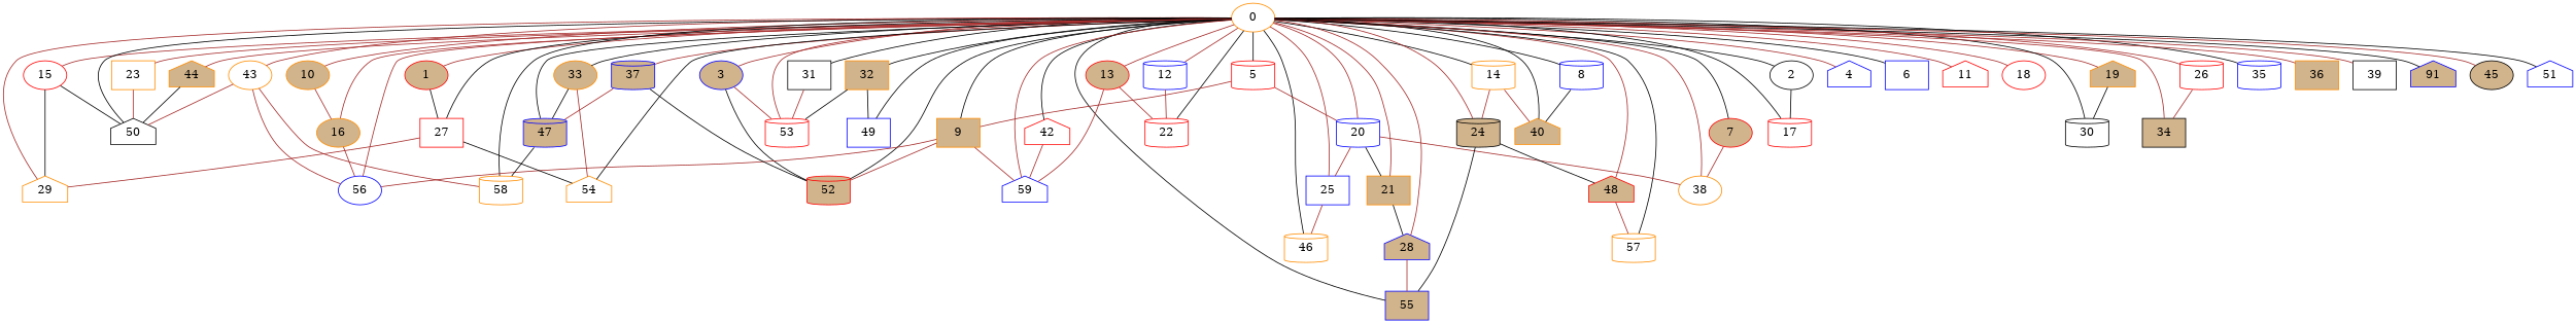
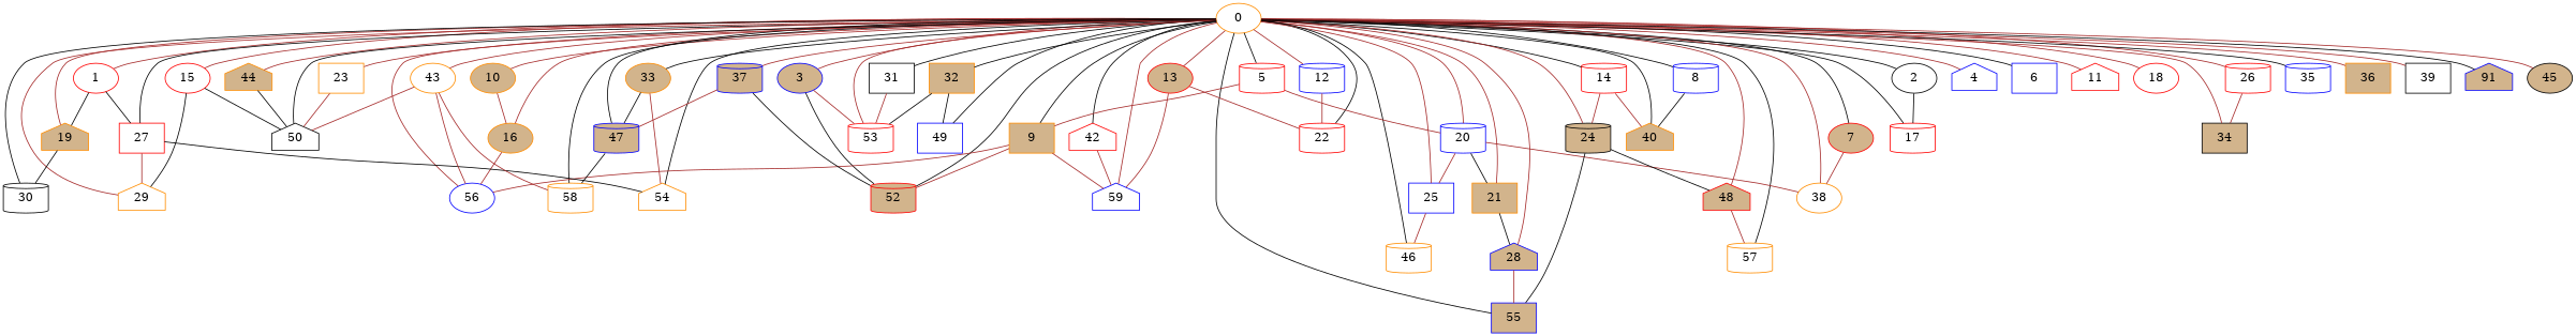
  graph {
    node [color=darkorange fillcolor=white shape=cylinder style=filled]
    edge [color=brown]
    0 [shape=ellipse]
-   1 [color=red fillcolor=tan shape=ellipse]
+   1 [color=red shape=ellipse]
    2 [color=black shape=ellipse]
    3 [color=blue fillcolor=tan shape=ellipse]
    4 [color=blue shape=house]
    5 [color=red]
    6 [color=blue shape=box]
    7 [color=red fillcolor=tan shape=ellipse]
    8 [color=blue]
    9 [fillcolor=tan shape=box]
    10 [fillcolor=tan shape=ellipse]
    11 [color=red shape=house]
    12 [color=blue]
    13 [color=red fillcolor=tan shape=ellipse]
-   14
+   14 [color=red]
    15 [color=red shape=ellipse]
    16 [fillcolor=tan shape=ellipse]
    17 [color=red]
    18 [color=red shape=ellipse]
    19 [fillcolor=tan shape=house]
    20 [color=blue]
    21 [fillcolor=tan shape=box]
    22 [color=red]
    23 [shape=box]
    24 [color=black fillcolor=tan]
    25 [color=blue shape=box]
    26 [color=red]
    27 [color=red shape=box]
    28 [color=blue fillcolor=tan shape=house]
    29 [shape=house]
    30 [color=black]
    31 [color=black shape=box]
    32 [fillcolor=tan shape=box]
    33 [fillcolor=tan shape=ellipse]
    34 [color=black fillcolor=tan shape=box]
    35 [color=blue]
    36 [fillcolor=tan shape=box]
    37 [color=blue fillcolor=tan]
    38 [shape=ellipse]
    39 [color=black shape=box]
    40 [fillcolor=tan shape=house]
    n42 [color=blue fillcolor=tan label=91 shape=house]
    42 [color=red shape=house]
    43 [shape=ellipse]
    44 [fillcolor=tan shape=house]
    45 [color=black fillcolor=tan shape=ellipse]
    46
    47 [color=blue fillcolor=tan]
    48 [color=red fillcolor=tan shape=house]
    49 [color=blue shape=box]
    50 [color=black shape=house]
-   51 [color=blue shape=house]
    52 [color=red fillcolor=tan]
    53 [color=red]
    54 [shape=house]
    55 [color=blue fillcolor=tan shape=box]
    56 [color=blue shape=ellipse]
    57
    58
    59 [color=blue shape=house]
    0 -- 1
    0 -- 2 [color=black]
    0 -- 3
    0 -- 4
    0 -- 5 [color=black]
    0 -- 6 [color=black]
    0 -- 7 [color=black]
    0 -- 8 [color=black]
    0 -- 9 [color=black]
    0 -- 10
    0 -- 11
    0 -- 12
    0 -- 13
    0 -- 14 [color=black]
    0 -- 15
    0 -- 16
    0 -- 17 [color=black]
    0 -- 18
    0 -- 19
    0 -- 20
    0 -- 21
    0 -- 22 [color=black]
    0 -- 23
    0 -- 24
    0 -- 25
    0 -- 26
    0 -- 27 [color=black]
    0 -- 28
    0 -- 29
    0 -- 30 [color=black]
    0 -- 31 [color=black]
    0 -- 32 [color=black]
    0 -- 33 [color=black]
    0 -- 34
    0 -- 35 [color=black]
    0 -- 36
    0 -- 37
    0 -- 38
    0 -- 39
    0 -- 40 [color=black]
    0 -- n42 [color=black]
    0 -- 42 [color=black]
    0 -- 43
    0 -- 44
    0 -- 45
    0 -- 46 [color=black]
    0 -- 47 [color=black]
    0 -- 48
    0 -- 49 [color=black]
    0 -- 50 [color=black]
-   0 -- 51 [color=black]
    0 -- 52 [color=black]
    0 -- 53
    0 -- 54 [color=black]
    0 -- 55 [color=black]
    0 -- 56
    0 -- 57 [color=black]
    0 -- 58 [color=black]
    0 -- 59
+   1 -- 19 [color=black]
    1 -- 27 [color=black]
    2 -- 17 [color=black]
    3 -- 52 [color=black]
    3 -- 53
    5 -- 9
    5 -- 20
    7 -- 38
    8 -- 40 [color=black]
    9 -- 52
    9 -- 56
    9 -- 59
    10 -- 16
    12 -- 22
    13 -- 22
    13 -- 59
    14 -- 24
    14 -- 40
    15 -- 29 [color=black]
    15 -- 50 [color=black]
    16 -- 56
    19 -- 30 [color=black]
    20 -- 21 [color=black]
    20 -- 25
    20 -- 38
    21 -- 28 [color=black]
    23 -- 50
    24 -- 48 [color=black]
    24 -- 55 [color=black]
    25 -- 46
    26 -- 34
    27 -- 29
    27 -- 54 [color=black]
    28 -- 55
    31 -- 53
    32 -- 49 [color=black]
    32 -- 53 [color=black]
    33 -- 47 [color=black]
    33 -- 54
    37 -- 47
    37 -- 52 [color=black]
    42 -- 59
    43 -- 50
    43 -- 56
    43 -- 58
    44 -- 50 [color=black]
    47 -- 58 [color=black]
    48 -- 57
  }
